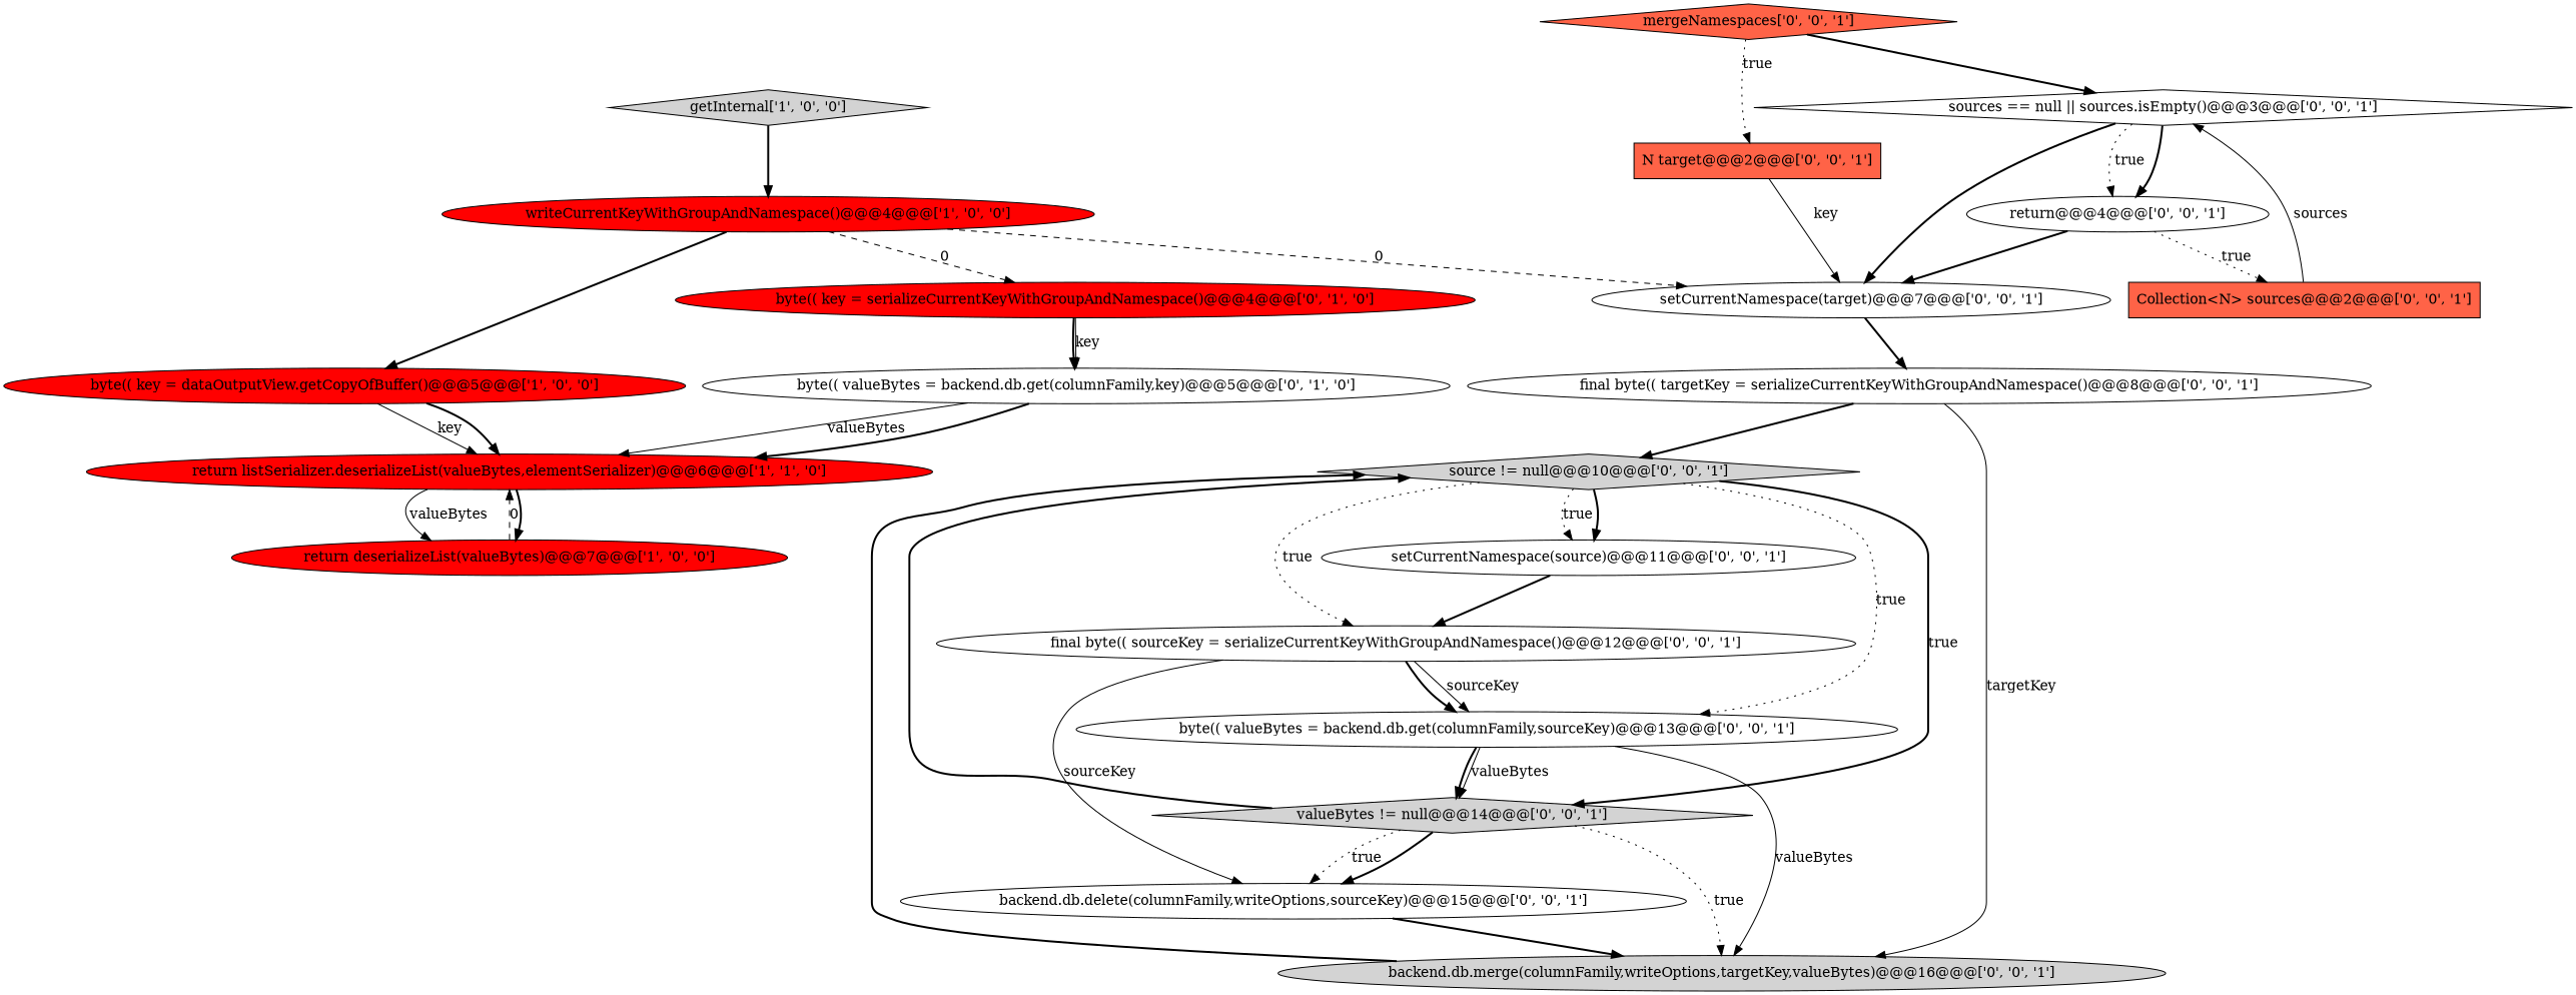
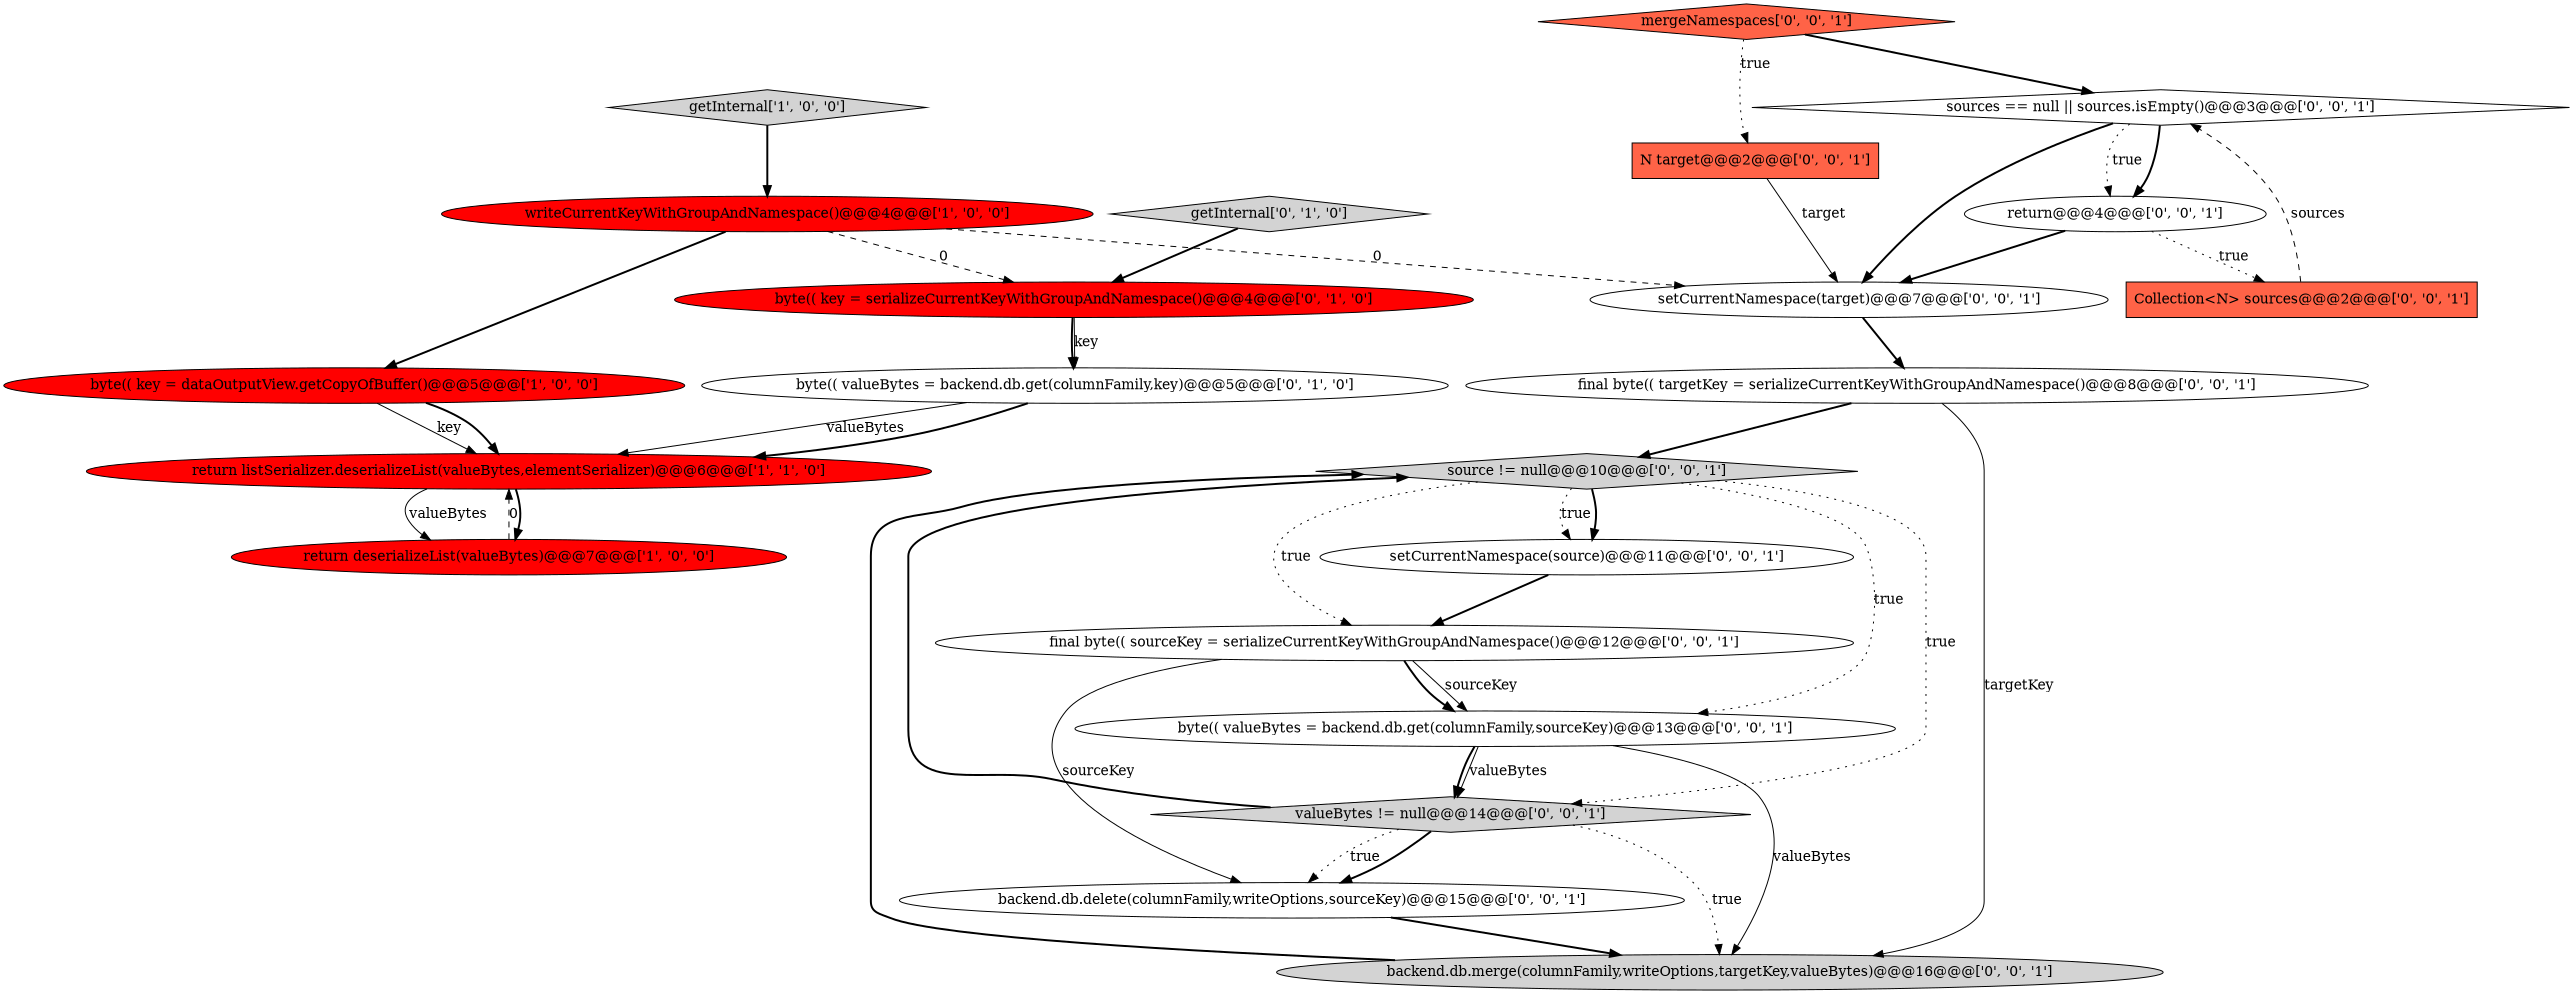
  digraph {
    node [fillcolor=white shape=ellipse style=filled]
    edge [style=bold]
    n1 [label="byte(( valueBytes = backend.db.get(columnFamily,key)@@@5@@@['0', '1', '0']"]
    n2 [fillcolor=red label="return listSerializer.deserializeList(valueBytes,elementSerializer)@@@6@@@['1', '1', '0']"]
    n3 [fillcolor=red label="return deserializeList(valueBytes)@@@7@@@['1', '0', '0']"]
    n4 [fillcolor=lightgray label="valueBytes != null@@@14@@@['0', '0', '1']" shape=diamond]
    n5 [fillcolor=lightgray label="source != null@@@10@@@['0', '0', '1']" shape=diamond]
    n6 [fillcolor=lightgray label="backend.db.merge(columnFamily,writeOptions,targetKey,valueBytes)@@@16@@@['0', '0', '1']"]
    n7 [label="backend.db.delete(columnFamily,writeOptions,sourceKey)@@@15@@@['0', '0', '1']"]
    n8 [label="final byte(( sourceKey = serializeCurrentKeyWithGroupAndNamespace()@@@12@@@['0', '0', '1']"]
    n9 [label="byte(( valueBytes = backend.db.get(columnFamily,sourceKey)@@@13@@@['0', '0', '1']"]
    n10 [label="setCurrentNamespace(source)@@@11@@@['0', '0', '1']"]
+   n11 [fillcolor=lightgray label="getInternal['0', '1', '0']" shape=diamond]
    n12 [fillcolor=red label="byte(( key = serializeCurrentKeyWithGroupAndNamespace()@@@4@@@['0', '1', '0']"]
    n13 [label="sources == null || sources.isEmpty()@@@3@@@['0', '0', '1']" shape=diamond]
    n14 [label="setCurrentNamespace(target)@@@7@@@['0', '0', '1']"]
    n15 [label="return@@@4@@@['0', '0', '1']"]
    n16 [label="final byte(( targetKey = serializeCurrentKeyWithGroupAndNamespace()@@@8@@@['0', '0', '1']"]
    n17 [fillcolor=tomato label="Collection<N> sources@@@2@@@['0', '0', '1']" shape=box]
    n18 [fillcolor=red label="byte(( key = dataOutputView.getCopyOfBuffer()@@@5@@@['1', '0', '0']"]
    n19 [fillcolor=tomato label="mergeNamespaces['0', '0', '1']" shape=diamond]
    n20 [fillcolor=tomato label="N target@@@2@@@['0', '0', '1']" shape=box]
    n21 [fillcolor=red label="writeCurrentKeyWithGroupAndNamespace()@@@4@@@['1', '0', '0']"]
    n22 [fillcolor=lightgray label="getInternal['1', '0', '0']" shape=diamond]
    n1 -> n2 [label=valueBytes style=solid]
    n1 -> n2
    n2 -> n3
    n2 -> n3 [label=valueBytes style=solid]
    n3 -> n2 [label=0 style=dashed]
    n4 -> n5
    n4 -> n6 [label=true style=dotted]
    n4 -> n7 [label=true style=dotted]
    n4 -> n7
-   n5 -> n4 [label=true]
+   n5 -> n4 [label=true style=dotted]
    n5 -> n8 [label=true style=dotted]
    n5 -> n9 [label=true style=dotted]
    n5 -> n10
    n5 -> n10 [label=true style=dotted]
    n6 -> n5
    n7 -> n6
    n8 -> n7 [label=sourceKey style=solid]
    n8 -> n9 [label=sourceKey style=solid]
    n8 -> n9
    n9 -> n4 [label=valueBytes style=solid]
    n9 -> n4
    n9 -> n6 [label=valueBytes style=solid]
    n10 -> n8
+   n11 -> n12
    n12 -> n1
    n12 -> n1 [label=key style=solid]
    n13 -> n14
    n13 -> n15
    n13 -> n15 [label=true style=dotted]
    n14 -> n16
    n15 -> n14
    n15 -> n17 [label=true style=dotted]
    n16 -> n5
    n16 -> n6 [label=targetKey style=solid]
-   n17 -> n13 [label=sources style=solid]
+   n17 -> n13 [label=sources style=dashed]
    n18 -> n2 [label=key style=solid]
    n18 -> n2
    n19 -> n13
    n19 -> n20 [label=true style=dotted]
-   n20 -> n14 [label=key style=solid]
+   n20 -> n14 [label=target style=solid]
    n21 -> n12 [label=0 style=dashed]
    n21 -> n14 [label=0 style=dashed]
    n21 -> n18
    n22 -> n21
  }
